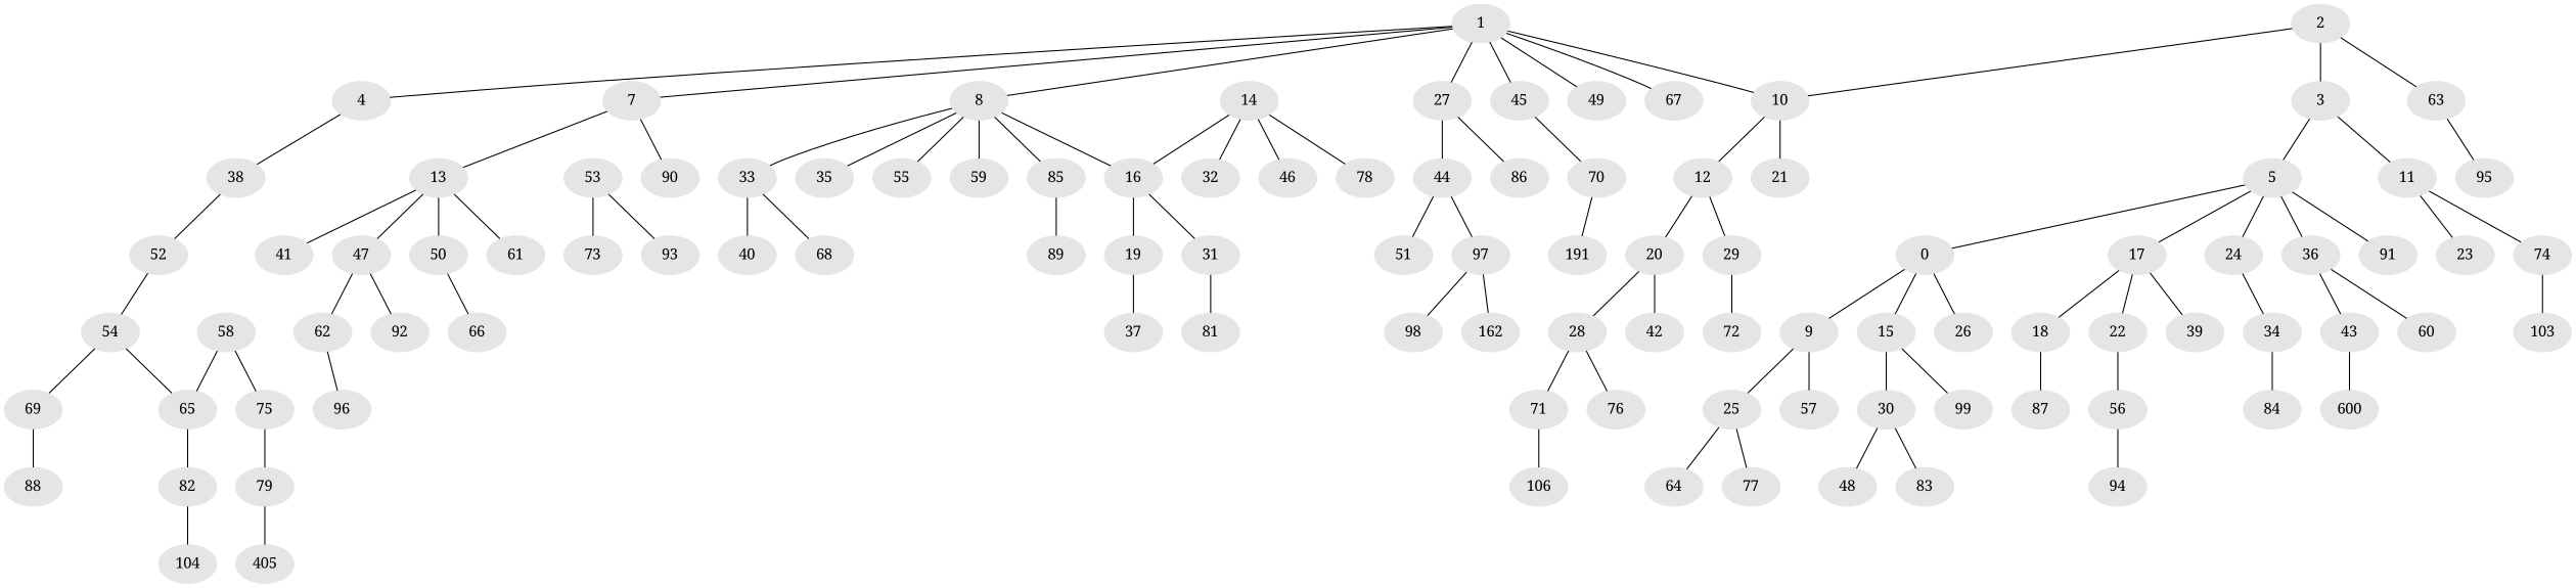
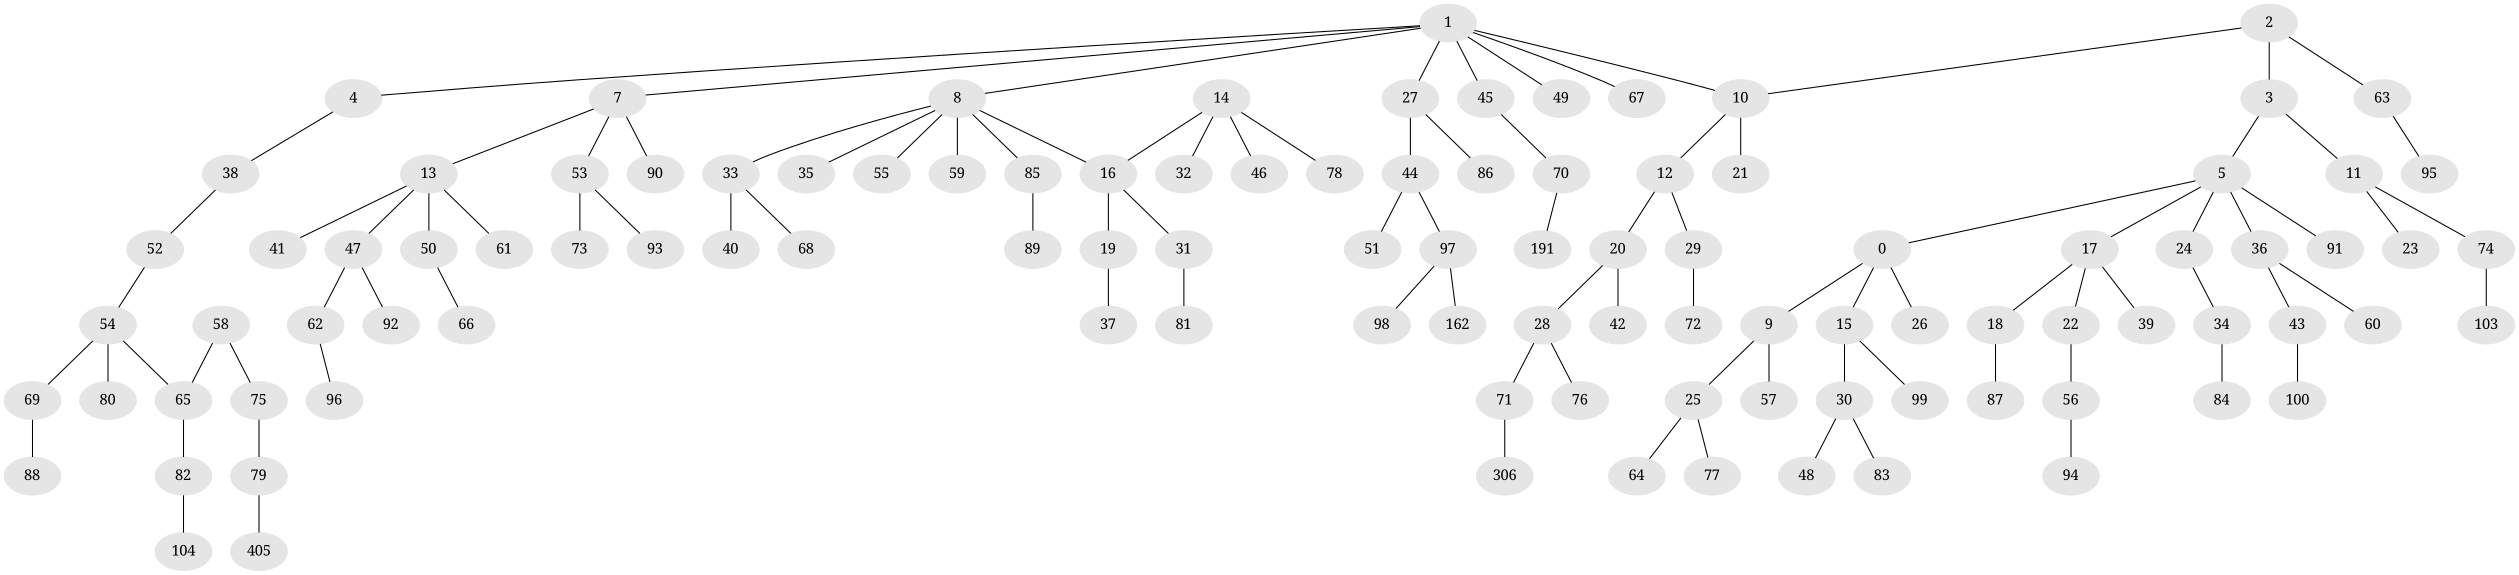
  graph {
    fontname="Noto Serif"
    node [color=gray90 fontname="Noto Serif" style=filled]
    edge [fontname="Noto Serif"]
    1
    4
    7
    8
    27
    45
    49
    67
    10
    2
    3
    63
    38
    13
    53
    90
    33
    35
    55
    59
    85
    16
    44
    86
    70
    5
    11
    12
    21
    95
    n31 [label=0]
    17
    24
    36
    91
    23
    74
    52
    54
    9
    15
    26
    18
    22
    39
    34
    43
    60
    25
    57
    30
    99
    41
    47
    50
    61
    73
    93
    14
    32
    46
    78
    40
    68
    89
    64
    77
    20
    29
    103
    28
    42
    72
    62
    92
    66
    19
    31
    48
    83
    37
    81
    87
    56
    71
    76
    94
    84
    51
    97
-   106
-   100 [label=600]
+   106 [label=306]
+   100
    98
    n94 [label=162]
    n95 [label=191]
    96
    69
+   80
    65
    58
    75
    88
    82
    79
    104
    n106 [label=405]
    1 -- 4
    1 -- 7
    1 -- 8
    1 -- 27
    1 -- 45
    1 -- 49
    1 -- 67
    1 -- 10
    4 -- 38
    7 -- 13
+   7 -- 53
    7 -- 90
    8 -- 33
    8 -- 35
    8 -- 55
    8 -- 59
    8 -- 85
    8 -- 16
    27 -- 44
    27 -- 86
    45 -- 70
    10 -- 12
    10 -- 21
    2 -- 10
    2 -- 3
    2 -- 63
    3 -- 5
    3 -- 11
    63 -- 95
    38 -- 52
    13 -- 41
    13 -- 47
    13 -- 50
    13 -- 61
    53 -- 73
    53 -- 93
    33 -- 40
    33 -- 68
    85 -- 89
    16 -- 19
    16 -- 31
    44 -- 51
    44 -- 97
    70 -- n95
    5 -- n31
    5 -- 17
    5 -- 24
    5 -- 36
    5 -- 91
    11 -- 23
    11 -- 74
    12 -- 20
    12 -- 29
    n31 -- 9
    n31 -- 15
    n31 -- 26
    17 -- 18
    17 -- 22
    17 -- 39
    24 -- 34
    36 -- 43
    36 -- 60
    74 -- 103
    52 -- 54
    54 -- 69
+   54 -- 80
    54 -- 65
    9 -- 25
    9 -- 57
    15 -- 30
    15 -- 99
    18 -- 87
    22 -- 56
    34 -- 84
    43 -- 100
    25 -- 64
    25 -- 77
    30 -- 48
    30 -- 83
    47 -- 62
    47 -- 92
    50 -- 66
    14 -- 16
    14 -- 32
    14 -- 46
    14 -- 78
    20 -- 28
    20 -- 42
    29 -- 72
    28 -- 71
    28 -- 76
    62 -- 96
    19 -- 37
    31 -- 81
    56 -- 94
    71 -- 106
    97 -- 98
    97 -- n94
    69 -- 88
    65 -- 82
    58 -- 65
    58 -- 75
    75 -- 79
    82 -- 104
    79 -- n106
  }
